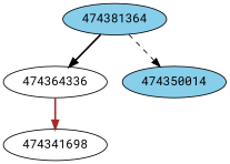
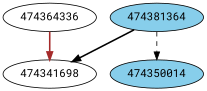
  strict digraph {
    fontname="Roboto Mono"
    node [fillcolor=white fontname="Roboto Mono" style=filled]
    edge [color=black fontname="Roboto Mono" style=bold]
    474364336
    474341698
    474350014 [fillcolor=skyblue]
    474381364 [fillcolor=skyblue]
    474364336 -> 474341698 [color=brown]
-   474381364 -> 474364336
+   474381364 -> 474341698
    474381364 -> 474350014 [style=dashed]
  }
